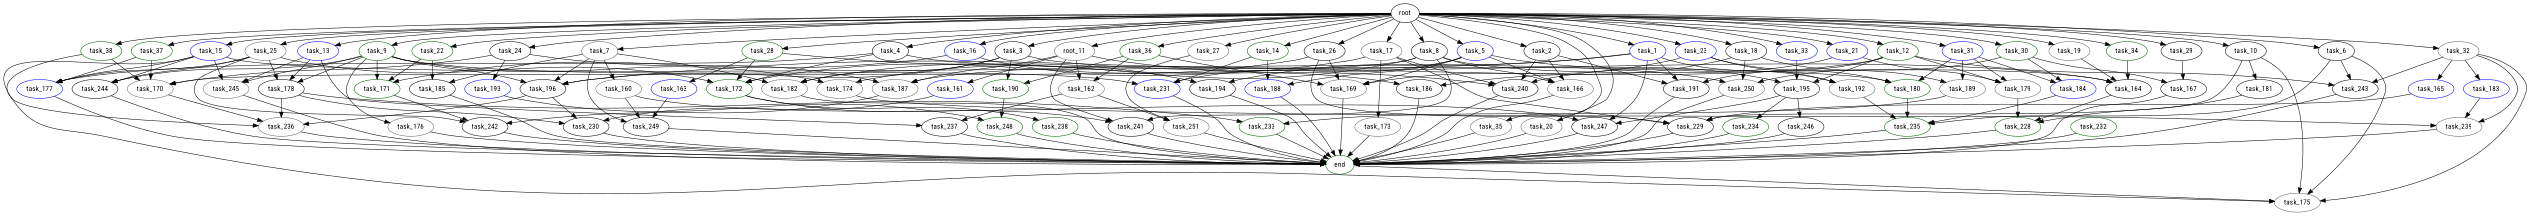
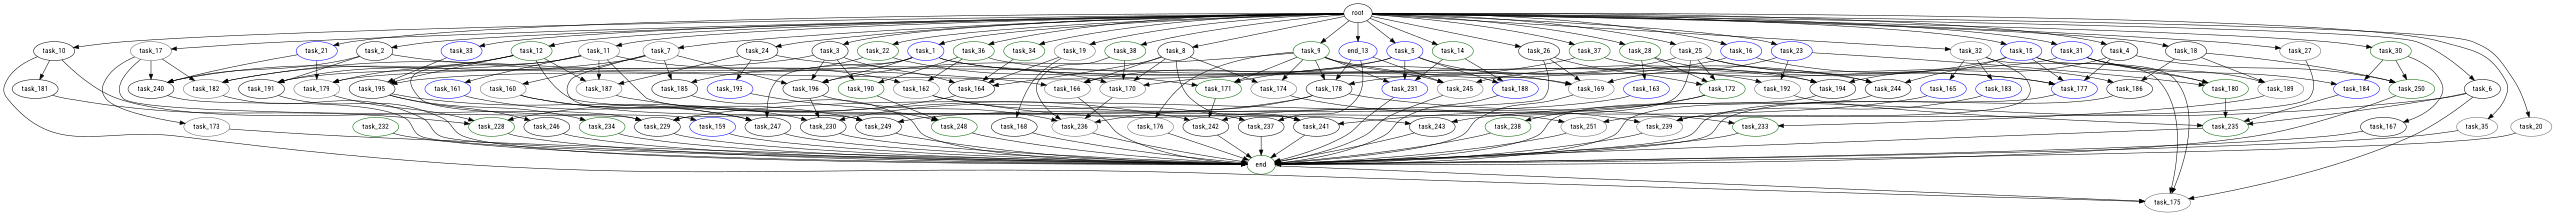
  digraph {
    fontname="Roboto Condensed"
    node [color=black fontname="Roboto Condensed"]
    edge [fontname="Roboto Condensed"]
    task_166 [color=gray40]
    task_8
    task_241
    task_164
    task_170 [color=gray40]
    task_174 [color=gray40]
    end [color=darkgreen]
    task_228 [color=darkgreen]
    task_236 [color=gray40]
    task_232 [color=darkgreen]
    task_239 [color=gray40]
    task_175 [color=gray40]
    task_173 [color=gray40]
    task_17 [color=gray40]
    task_240
    task_182 [color=gray40]
    task_229
    task_32 [color=gray40]
    task_183 [color=blue]
    task_243
    task_165 [color=blue]
    root
    task_35 [color=gray40]
    task_26
    task_15 [color=blue]
    task_33 [color=blue]
    task_7 [color=gray40]
-   task_13 [color=blue]
+   task_13 [color=blue label=end_13]
    task_30 [color=darkgreen]
    task_5 [color=blue]
    task_6
    task_22 [color=darkgreen]
    task_3
    task_16 [color=blue]
    task_12 [color=darkgreen]
    task_21 [color=blue]
    task_18
    task_31 [color=blue]
    task_9 [color=darkgreen]
    task_28 [color=darkgreen]
-   task_29
    task_34 [color=darkgreen]
    task_10
    task_2
    task_14 [color=darkgreen]
    task_24
    task_38 [color=darkgreen]
    task_19 [color=gray40]
    task_36 [color=darkgreen]
    task_25 [color=gray40]
    task_4
    task_27 [color=gray40]
    task_20 [color=gray40]
    task_23 [color=blue]
    task_37 [color=darkgreen]
    task_1 [color=blue]
-   task_11 [color=gray40 label=root_11]
+   task_11 [color=gray40]
    task_169 [color=gray40]
    task_172 [color=darkgreen]
    task_177 [color=blue]
    task_245 [color=gray40]
    task_180 [color=darkgreen]
    task_244
    task_195
    task_160 [color=gray40]
    task_185
    task_196
    task_249
    task_237
    task_178
    task_167
    task_184 [color=blue]
-   task_250 [color=gray40]
+   task_250 [color=darkgreen]
    task_231 [color=blue]
    task_188 [color=blue]
    task_235 [color=darkgreen]
    task_171 [color=darkgreen]
    task_190 [color=darkgreen]
    task_186
    task_179 [color=gray40]
    task_187 [color=gray40]
    task_191
    task_189 [color=gray40]
    task_176 [color=gray40]
    task_163 [color=blue]
    task_194
    task_181
    task_193 [color=blue]
+   task_168
    task_162 [color=gray40]
    task_242
    task_251 [color=gray40]
    task_192 [color=gray40]
    task_247
    task_161 [color=blue]
+   task_159 [color=blue]
    task_230
    task_238 [color=darkgreen]
    task_234 [color=darkgreen]
    task_246
    task_233 [color=darkgreen]
    task_248 [color=darkgreen]
    task_166 -> end
    task_8 -> task_166
    task_8 -> task_241
    task_8 -> task_164
    task_8 -> task_170
    task_8 -> task_174
    task_241 -> end
    task_164 -> task_228
    task_170 -> task_236
    task_174 -> task_239
    end -> task_175
    task_228 -> end
    task_236 -> end
    task_232 -> end
    task_239 -> end
    task_173 -> end
    task_17 -> task_173
    task_17 -> task_240
    task_17 -> task_182
    task_17 -> task_229
    task_240 -> end
    task_182 -> end
    task_229 -> end
    task_32 -> task_239
    task_32 -> task_175
    task_32 -> task_183
-   task_32 -> task_243
    task_32 -> task_165
    task_183 -> task_239
    task_243 -> end
    task_165 -> task_229
    root -> task_8
    root -> task_17
    root -> task_32
    root -> task_35
    root -> task_26
    root -> task_15
    root -> task_33
    root -> task_7
    root -> task_13
    root -> task_30
    root -> task_5
    root -> task_6
    root -> task_22
    root -> task_3
    root -> task_16
    root -> task_12
    root -> task_21
    root -> task_18
    root -> task_31
    root -> task_9
    root -> task_28
-   root -> task_29
    root -> task_34
    root -> task_10
    root -> task_2
    root -> task_14
    root -> task_24
    root -> task_38
    root -> task_19
    root -> task_36
    root -> task_25
    root -> task_4
    root -> task_27
    root -> task_20
    root -> task_23
    root -> task_37
    root -> task_1
    root -> task_11
    task_35 -> end
    task_26 -> task_229
    task_26 -> task_169
    task_26 -> task_172
    task_15 -> task_175
    task_15 -> task_177
    task_15 -> task_245
    task_15 -> task_180
    task_15 -> task_244
    task_33 -> task_195
    task_7 -> task_182
    task_7 -> task_160
    task_7 -> task_185
    task_7 -> task_196
    task_7 -> task_249
    task_13 -> task_245
    task_13 -> task_237
    task_13 -> task_178
    task_30 -> task_167
    task_30 -> task_184
    task_30 -> task_250
    task_5 -> task_166
    task_5 -> task_169
    task_5 -> task_195
    task_5 -> task_231
    task_5 -> task_188
    task_6 -> task_175
    task_6 -> task_243
    task_6 -> task_235
    task_22 -> task_185
    task_22 -> task_171
    task_3 -> task_164
    task_3 -> task_182
    task_3 -> task_196
    task_3 -> task_190
    task_16 -> task_171
    task_16 -> task_186
    task_12 -> task_243
    task_12 -> task_195
    task_12 -> task_179
    task_12 -> task_187
    task_12 -> task_191
    task_21 -> task_240
    task_21 -> task_179
    task_18 -> task_250
    task_18 -> task_186
    task_18 -> task_189
    task_31 -> task_180
    task_31 -> task_184
    task_31 -> task_179
    task_31 -> task_189
    task_9 -> task_174
    task_9 -> task_245
    task_9 -> task_244
    task_9 -> task_196
    task_9 -> task_178
    task_9 -> task_231
    task_9 -> task_171
    task_9 -> task_176
    task_28 -> task_172
    task_28 -> task_163
    task_28 -> task_194
-   task_29 -> task_167
    task_34 -> task_164
    task_10 -> task_175
    task_10 -> task_229
    task_10 -> task_181
    task_2 -> task_166
    task_2 -> task_240
    task_2 -> task_191
    task_14 -> task_231
    task_14 -> task_188
    task_24 -> task_170
    task_24 -> task_187
    task_24 -> task_193
    task_38 -> task_170
    task_38 -> task_236
    task_19 -> task_164
+   task_19 -> task_168
    task_36 -> task_169
    task_36 -> task_190
    task_36 -> task_162
    task_25 -> task_172
    task_25 -> task_177
    task_25 -> task_244
    task_25 -> task_178
    task_25 -> task_242
    task_4 -> task_177
    task_4 -> task_250
-   task_4 -> task_172
+   task_4 -> task_194
    task_27 -> task_251
    task_20 -> end
    task_23 -> task_169
    task_23 -> task_180
    task_23 -> task_192
    task_37 -> task_170
    task_37 -> task_177
    task_1 -> task_196
    task_1 -> task_191
    task_1 -> task_194
    task_1 -> task_192
    task_1 -> task_247
    task_11 -> task_241
    task_11 -> task_240
    task_11 -> task_187
    task_11 -> task_162
    task_11 -> task_161
+   task_11 -> task_159
    task_169 -> end
    task_172 -> task_241
    task_172 -> task_238
    task_177 -> end
    task_245 -> end
    task_180 -> task_235
    task_244 -> end
    task_195 -> task_247
    task_195 -> task_234
    task_195 -> task_246
    task_160 -> task_249
    task_160 -> task_247
    task_185 -> end
    task_196 -> task_236
    task_196 -> task_230
    task_249 -> end
    task_237 -> end
    task_178 -> task_236
    task_178 -> task_230
    task_178 -> task_233
    task_167 -> end
    task_184 -> task_235
    task_250 -> end
    task_231 -> end
    task_188 -> end
    task_235 -> end
    task_171 -> task_242
    task_190 -> task_248
    task_186 -> end
    task_179 -> task_228
    task_187 -> task_242
    task_191 -> end
    task_189 -> task_233
    task_176 -> end
    task_163 -> task_249
    task_194 -> end
    task_181 -> task_228
    task_193 -> task_248
+   task_168 -> end
    task_162 -> task_237
    task_162 -> task_251
    task_242 -> end
    task_251 -> end
    task_192 -> task_235
    task_247 -> end
    task_161 -> task_230
+   task_159 -> end
    task_230 -> end
    task_238 -> end
    task_234 -> end
    task_246 -> end
    task_233 -> end
    task_248 -> end
  }
